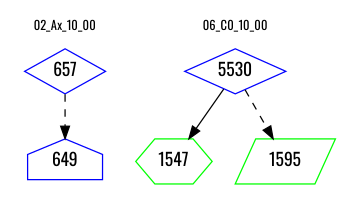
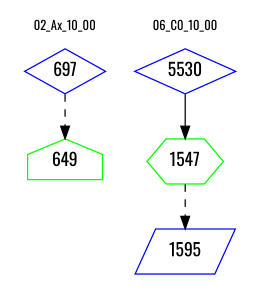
  digraph {
    fontname=Oswald
    node [color=green fontname=Oswald shape=diamond]
    edge [color=black fontname=Oswald style=dashed]
-   n1 [color=blue label=657]
-   n2 [color=blue label=649 shape=house]
+   n1 [color=blue label=697]
+   n2 [label=649 shape=house]
    n3 [color=blue label=5530]
    n4 [label=1547 shape=hexagon]
-   n5 [label=1595 shape=parallelogram]
+   n5 [color=blue label=1595 shape=parallelogram]
    subgraph cluster_1 {
      color=white
      fontsize=10
      label="02_Ax_10_00"
      n1
      n2
    }
    subgraph cluster_2 {
      color=white
      fontsize=10
      label="06_C0_10_00"
      n3
      n4
      n5
    }
    n1 -> n2
    n3 -> n4 [style=solid]
-   n3 -> n5
+   n4 -> n5
  }
